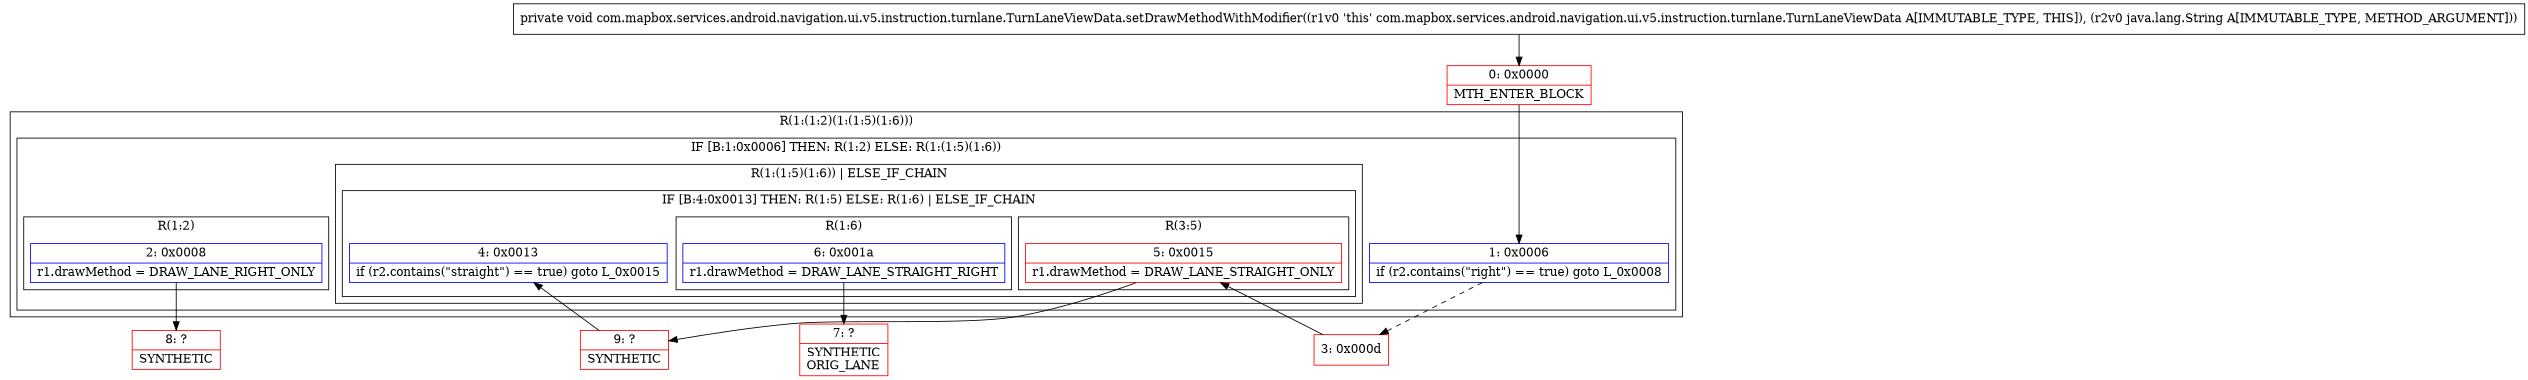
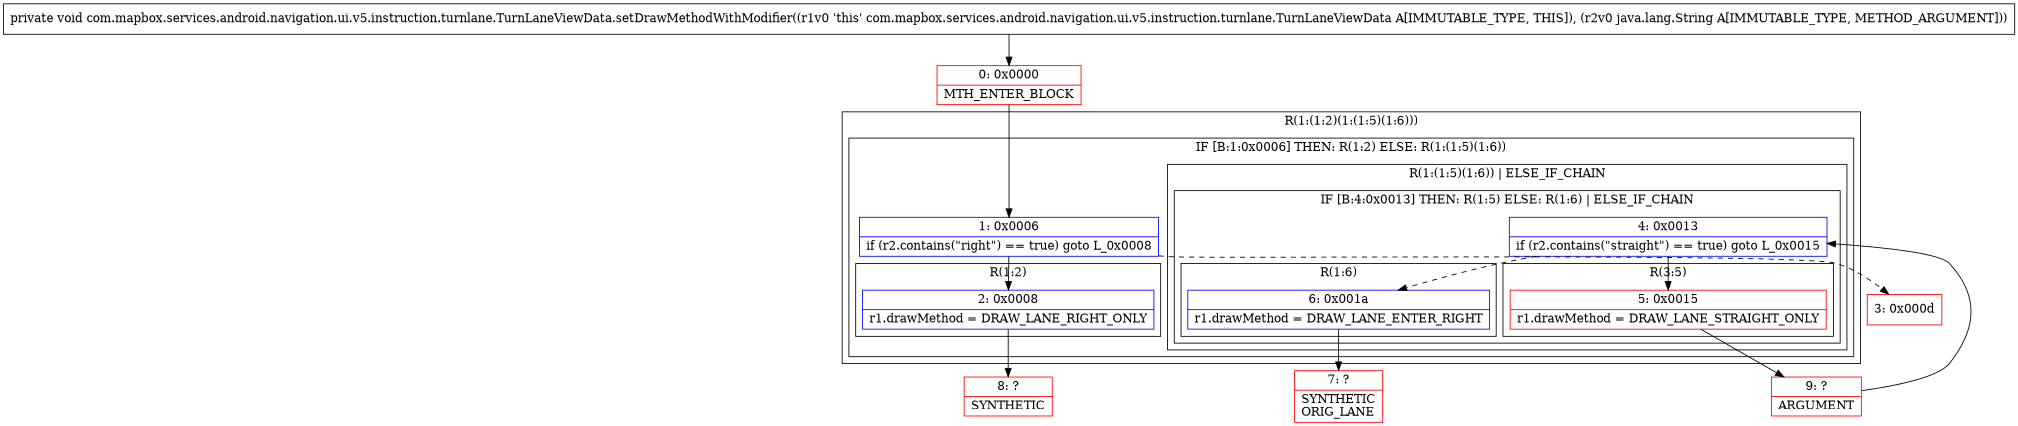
  digraph {
    node [color=red shape=record]
    n1 [color=blue label="{2\:\ 0x0008|r1.drawMethod = DRAW_LANE_RIGHT_ONLY\l}"]
    n2 [label="{5\:\ 0x0015|r1.drawMethod = DRAW_LANE_STRAIGHT_ONLY\l}"]
-   n3 [color=blue label="{6\:\ 0x001a|r1.drawMethod = DRAW_LANE_STRAIGHT_RIGHT\l}"]
+   n3 [color=blue label="{6\:\ 0x001a|r1.drawMethod = DRAW_LANE_ENTER_RIGHT\l}"]
    n4 [color=blue label="{4\:\ 0x0013|if (r2.contains(\"straight\") == true) goto L_0x0015\l}"]
    n5 [color=blue label="{1\:\ 0x0006|if (r2.contains(\"right\") == true) goto L_0x0008\l}"]
    n6 [label="{8\:\ ?|SYNTHETIC\l}"]
-   n7 [label="{9\:\ ?|SYNTHETIC\l}"]
+   n7 [label="{9\:\ ?|ARGUMENT\l}"]
    n8 [label="{7\:\ ?|SYNTHETIC\lORIG_LANE\l}"]
    n9 [label="{3\:\ 0x000d}"]
    n10 [label="{0\:\ 0x0000|MTH_ENTER_BLOCK\l}"]
    n11 [label="{private void com.mapbox.services.android.navigation.ui.v5.instruction.turnlane.TurnLaneViewData.setDrawMethodWithModifier((r1v0 'this' com.mapbox.services.android.navigation.ui.v5.instruction.turnlane.TurnLaneViewData A[IMMUTABLE_TYPE, THIS]), (r2v0 java.lang.String A[IMMUTABLE_TYPE, METHOD_ARGUMENT])) }" color=""]
    subgraph cluster_1 {
      label="R(1:(1:2)(1:(1:5)(1:6)))"
      subgraph cluster_2 {
        label="IF [B:1:0x0006] THEN: R(1:2) ELSE: R(1:(1:5)(1:6))"
        n5
        subgraph cluster_3 {
          label="R(1:2)"
          n1
        }
        subgraph cluster_4 {
          label="R(1:(1:5)(1:6)) | ELSE_IF_CHAIN\l"
          subgraph cluster_5 {
            label="IF [B:4:0x0013] THEN: R(1:5) ELSE: R(1:6) | ELSE_IF_CHAIN\l"
            n4
            subgraph cluster_6 {
              label="R(3:5)"
              n2
            }
            subgraph cluster_7 {
              label="R(1:6)"
              n3
            }
          }
        }
      }
    }
    n1 -> n6
    n2 -> n7
    n3 -> n8
-   n9 -> n2
+   n4 -> n2
+   n4 -> n3 [style=dashed]
+   n5 -> n1
    n5 -> n9 [style=dashed]
    n7 -> n4
    n10 -> n5
    n11 -> n10
  }
